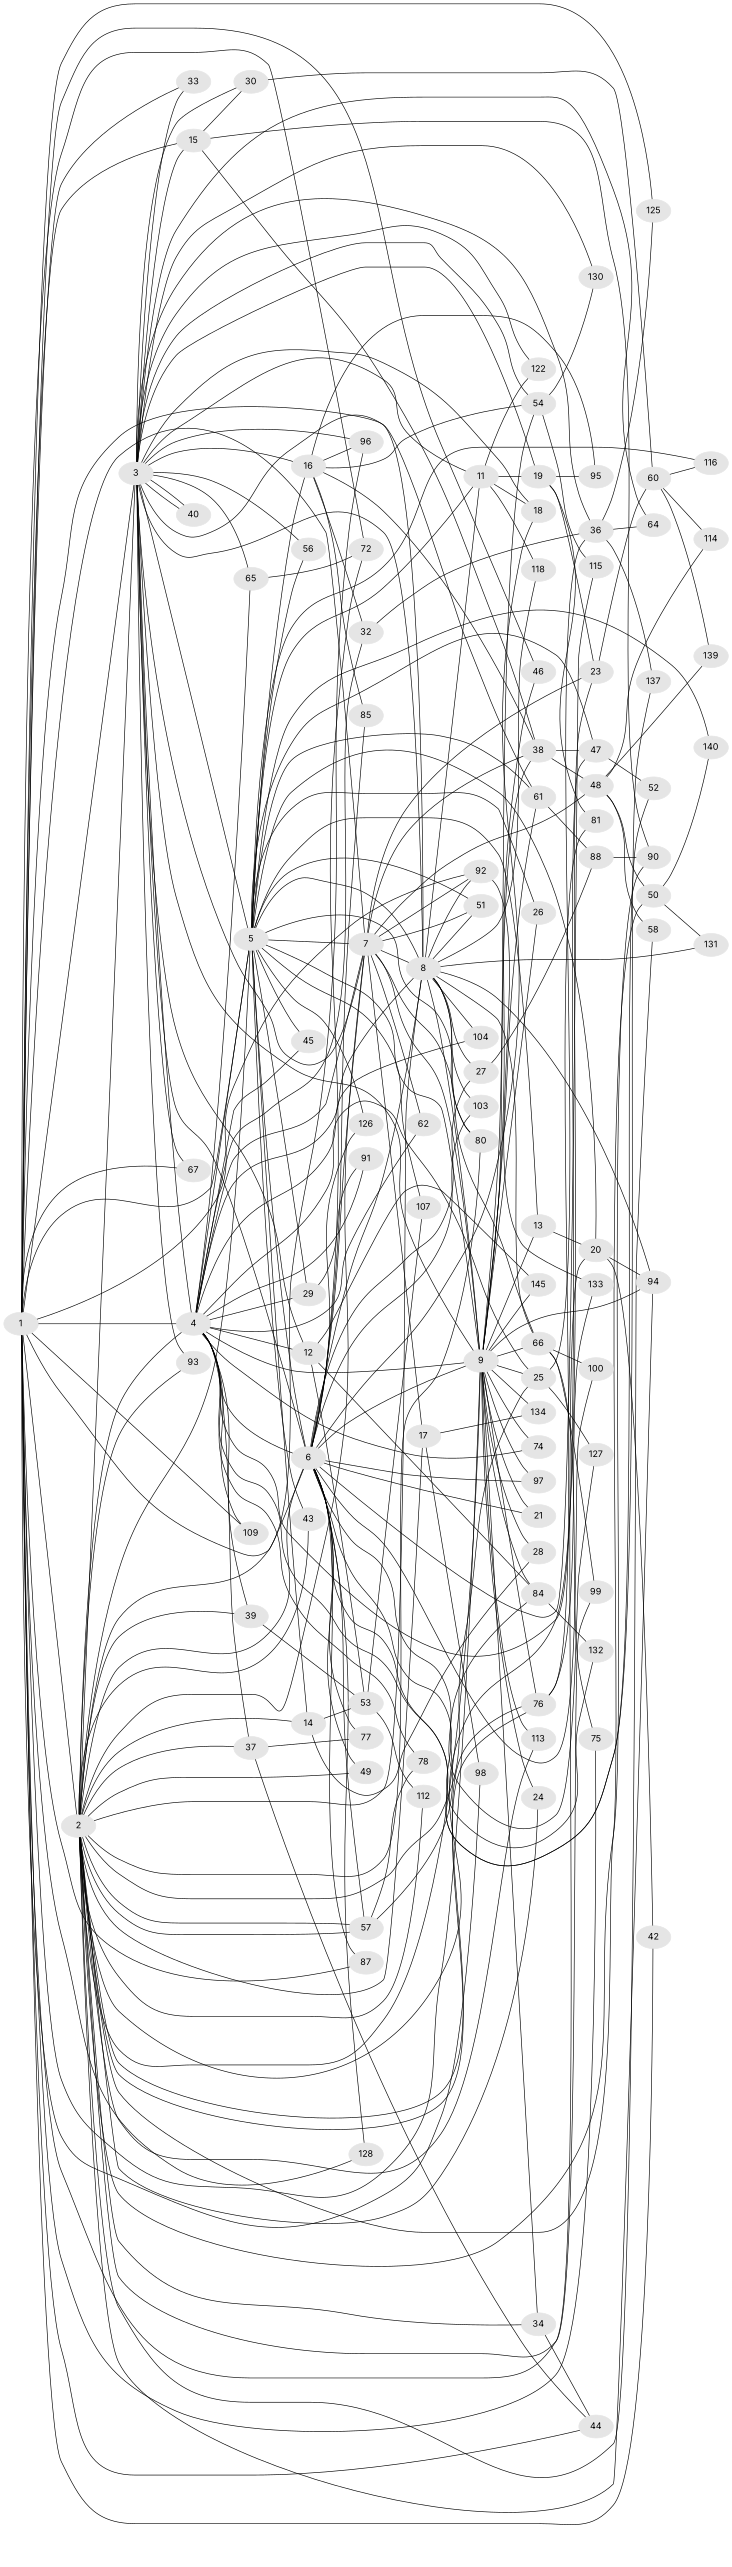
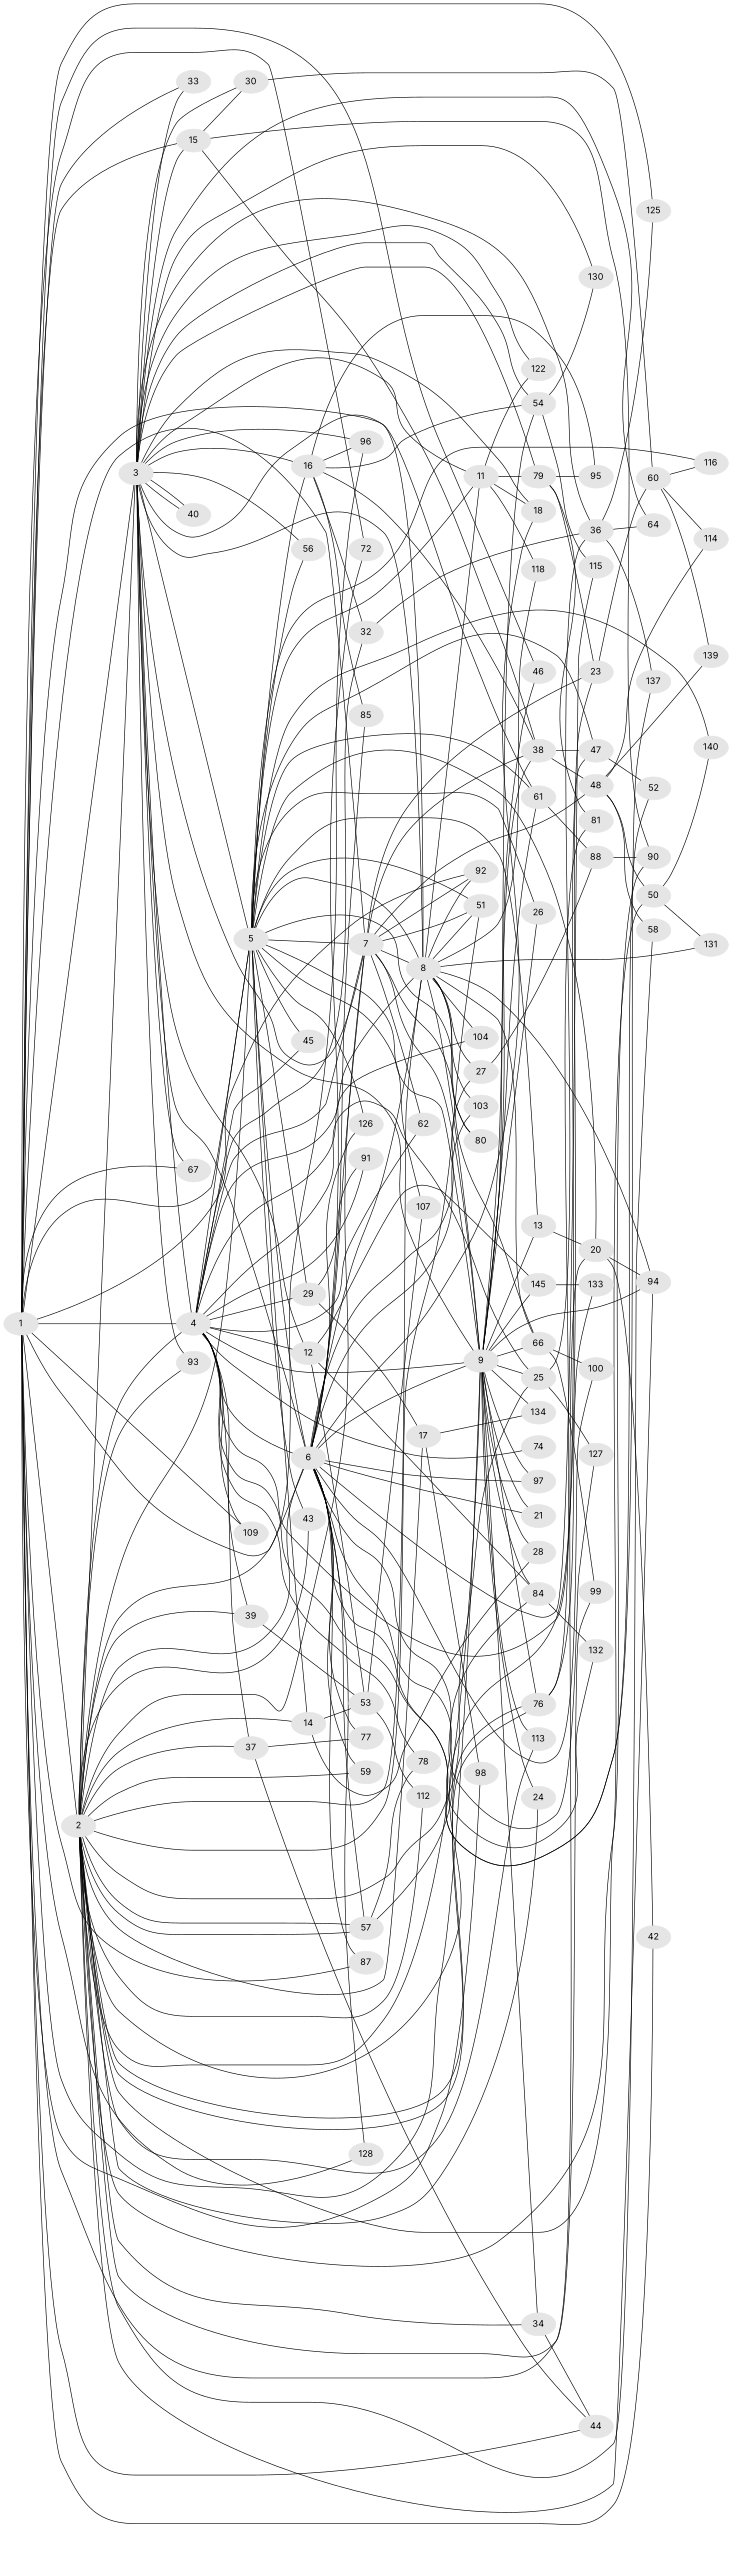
  graph {
    fontname=Inter
    rankdir=LR
    node [color=gray90 fontname=Inter style=filled]
    edge [fontname=Inter]
    1 [super="+31"]
    2 [super="+10"]
    3 [super="+41"]
    4 [super="+69"]
    5 [super="+105"]
    6 [super="+22"]
    7 [super="+124"]
    8 [super="+49"]
    9 [super="+83"]
    15 [super="+82"]
    20 [super="+136"]
    33
    42
    44 [super="+89"]
    46
    67
    72 [super="+117"]
-   75
    87
    92 [super="+108"]
    98
    109
    125
    128
    14 [super="+79"]
    17
    23 [super="+63"]
    24
    25 [super="+119"]
    34
    37
    39
    43
    50 [super="+123"]
    57 [super="+141"]
    58
-   59 [label=49]
+   59
    76 [super="+86"]
    80 [super="+135"]
    90
    93
    94 [super="+106"]
    96 [super="+121"]
    99
    112
    113
    11 [super="+73"]
    12
    16 [super="+129"]
    18 [super="+143"]
-   19
+   19 [label=79]
    30 [super="+55"]
    36 [super="+71"]
    40
    54 [super="+111"]
    56
    61 [super="+68"]
    64
-   65
    122
    130
    29
    32
    45
    47
    62
    74
    78
    91
    104
    137
    13 [super="+35"]
    26
    51 [super="+138"]
    107
    116
    126
    140
    21
    27
    52
    77
    85
    97
    100
    103
    115
    127
    132
    38 [super="+110"]
    48
    66 [super="+70"]
    118
    131
    28
    84 [super="+142"]
    134
    145
    133
    53
    60 [super="+101"]
    81
    95
    88 [super="+144"]
    114
    139
    1 -- 2 [weight=2]
    1 -- 3
    1 -- 4 [weight=2]
    1 -- 5
    1 -- 6
    1 -- 7
    1 -- 8 [weight=2]
    1 -- 9
    1 -- 15
    1 -- 20
    1 -- 33
    1 -- 42
    1 -- 44
    1 -- 46
    1 -- 67
    1 -- 72
-   1 -- 75
    1 -- 87
    1 -- 92
    1 -- 98
    1 -- 109
    1 -- 125
    1 -- 128
    2 -- 3 [weight=2]
    2 -- 4 [weight=2]
    2 -- 5 [weight=2]
    2 -- 6 [weight=2]
    2 -- 7 [weight=2]
    2 -- 8 [weight=2]
    2 -- 9 [weight=2]
    2 -- 14
    2 -- 17
    2 -- 23
    2 -- 24
    2 -- 25
    2 -- 34
    2 -- 37
    2 -- 39
    2 -- 43
    2 -- 50 [weight=2]
    2 -- 57
    2 -- 57
    2 -- 58
    2 -- 59
    2 -- 76
    2 -- 76
-   2 -- 80
+   2 -- 51
    2 -- 90
    2 -- 93
    2 -- 94
    2 -- 96
    2 -- 99
    2 -- 112
    2 -- 113
    3 -- 4
    3 -- 5
    3 -- 6
    3 -- 7
    3 -- 8
    3 -- 9
    3 -- 15
    3 -- 33
    3 -- 67
    3 -- 93
    3 -- 96
    3 -- 11
    3 -- 12
    3 -- 16
    3 -- 18
    3 -- 19 [weight=2]
    3 -- 30 [weight=2]
    3 -- 36
    3 -- 40
    3 -- 40
    3 -- 54
    3 -- 56
    3 -- 61
    3 -- 64
-   3 -- 65
    3 -- 122
    3 -- 130
    4 -- 5
    4 -- 6
    4 -- 7 [weight=2]
    4 -- 8
    4 -- 9
    4 -- 109
    4 -- 25
    4 -- 37
    4 -- 39
    4 -- 12
-   4 -- 65
    4 -- 29
    4 -- 32
    4 -- 45
    4 -- 47
    4 -- 62
    4 -- 74
    4 -- 78
    4 -- 91
    4 -- 104
    4 -- 137
    5 -- 6 [weight=2]
    5 -- 7
    5 -- 8
    5 -- 9 [weight=2]
    5 -- 20
    5 -- 14
    5 -- 43
    5 -- 80
    5 -- 11
    5 -- 16
    5 -- 56
    5 -- 61
    5 -- 29
    5 -- 45
    5 -- 47
    5 -- 13
    5 -- 26
    5 -- 51
    5 -- 107
    5 -- 116
    5 -- 126
    5 -- 140
    6 -- 7
    6 -- 8
    6 -- 9
    6 -- 72
    6 -- 87
    6 -- 128
    6 -- 57
    6 -- 59
    6 -- 18
    6 -- 126
    6 -- 21
    6 -- 27
    6 -- 52
    6 -- 77
    6 -- 85
    6 -- 97
    6 -- 100
    6 -- 103
    6 -- 115
    6 -- 127
    6 -- 132
    7 -- 8
    7 -- 9
    7 -- 92
-   7 -- 17
+   29 -- 17
    7 -- 23
    7 -- 62
    7 -- 51
    7 -- 38
    7 -- 48
    7 -- 66 [weight=2]
    8 -- 9
    8 -- 92
    8 -- 80
    8 -- 94
    8 -- 11
    8 -- 104
    8 -- 51
    8 -- 27
    8 -- 103
    8 -- 66
    8 -- 118
    8 -- 131
    9 -- 46
    9 -- 24
    9 -- 25
    9 -- 34
    9 -- 76
    9 -- 94
    9 -- 113
    9 -- 54
    9 -- 61
-   9 -- 74
    9 -- 13
    9 -- 26
    9 -- 21
    9 -- 97
    9 -- 38
    9 -- 66
    9 -- 28
    9 -- 84
    9 -- 134
    9 -- 145
    15 -- 90
    15 -- 30
    15 -- 38
    20 -- 42
    20 -- 94
-   92 -- 133
+   145 -- 133
    14 -- 28
    14 -- 53
    17 -- 98
    17 -- 134
    23 -- 60
    25 -- 36
    25 -- 127
    34 -- 44
    37 -- 44
    37 -- 77
    39 -- 53
    50 -- 140
    50 -- 131
    57 -- 78
    57 -- 84
    76 -- 133
    76 -- 81
    11 -- 18
    11 -- 19
    11 -- 122
    11 -- 118
    12 -- 84
    12 -- 145
    12 -- 53
    16 -- 96 [weight=2]
    16 -- 54
    16 -- 32
    16 -- 85
    16 -- 38
    16 -- 95
    19 -- 23
    19 -- 81
    19 -- 95
    30 -- 60 [weight=2]
    36 -- 125
    36 -- 64
    36 -- 137
    54 -- 130
    54 -- 115
    61 -- 88
-   65 -- 72
    29 -- 91
    32 -- 36
    47 -- 52
    13 -- 20
    27 -- 88
    38 -- 47
    38 -- 48
    48 -- 50
    48 -- 58
    48 -- 114
    48 -- 139
-   66 -- 75
    66 -- 99
    66 -- 100
    84 -- 132
    53 -- 112
    53 -- 107
    60 -- 116
    60 -- 114
    60 -- 139
    88 -- 90
  }
